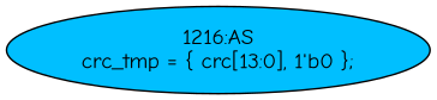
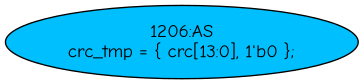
  strict digraph {
    fontname="Comic Neue"
-   n1 [ast="<pyverilog.vparser.ast.Assign object at 0x7f44f6b752d0>" def_var="['crc_tmp']" fillcolor=deepskyblue label="1216:AS\ncrc_tmp = { crc[13:0], 1'b0 };" statements="[]" style=filled typ=Assign use_var="['crc']" fontname="Comic Neue"]
+   n1 [ast="<pyverilog.vparser.ast.Assign object at 0x7f44f6b752d0>" def_var="['crc_tmp']" fillcolor=deepskyblue label="1206:AS\ncrc_tmp = { crc[13:0], 1'b0 };" statements="[]" style=filled typ=Assign use_var="['crc']" fontname="Comic Neue"]
  }
